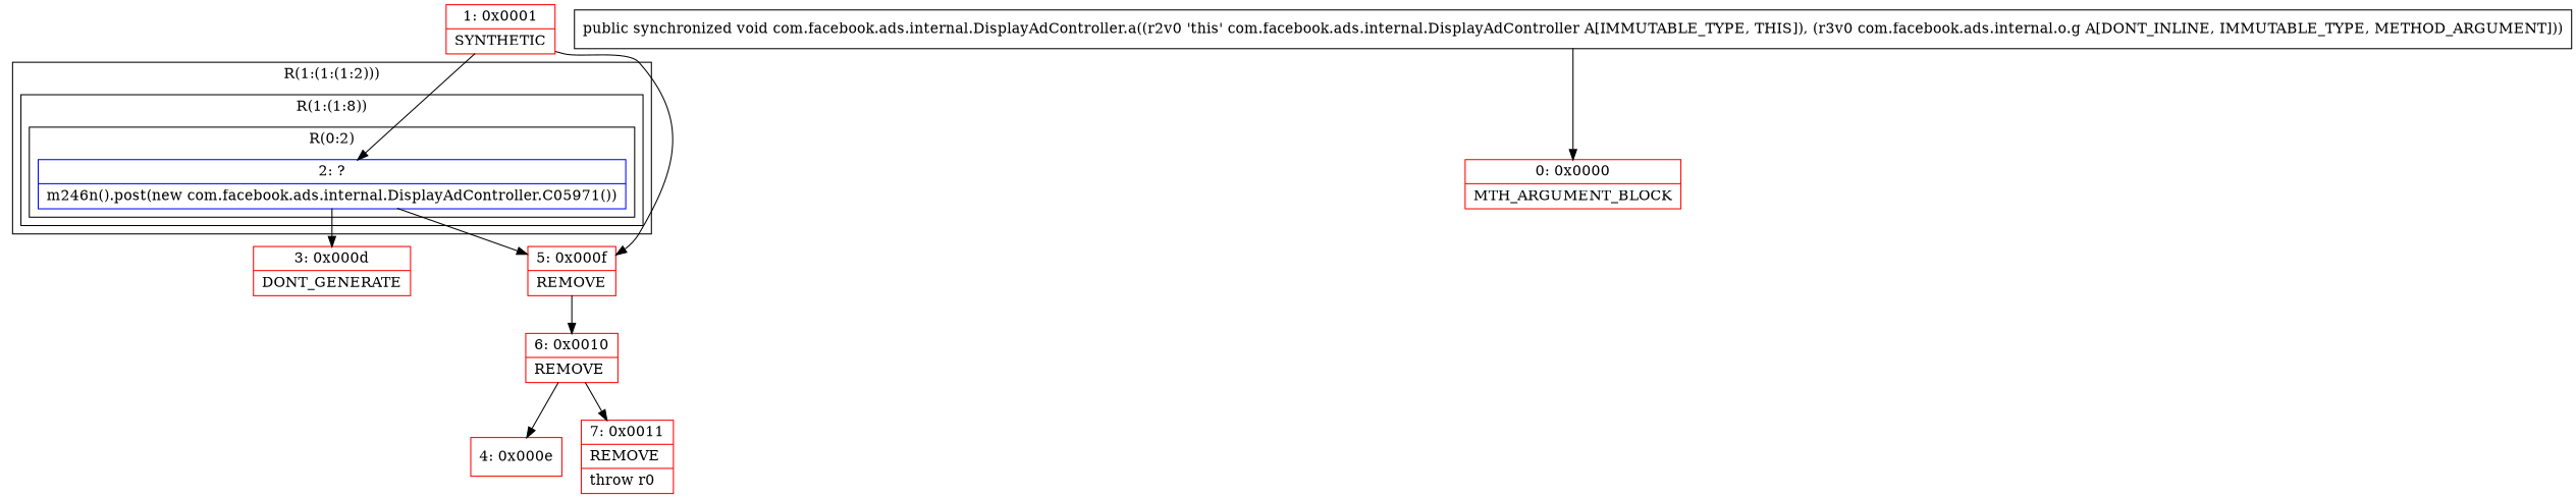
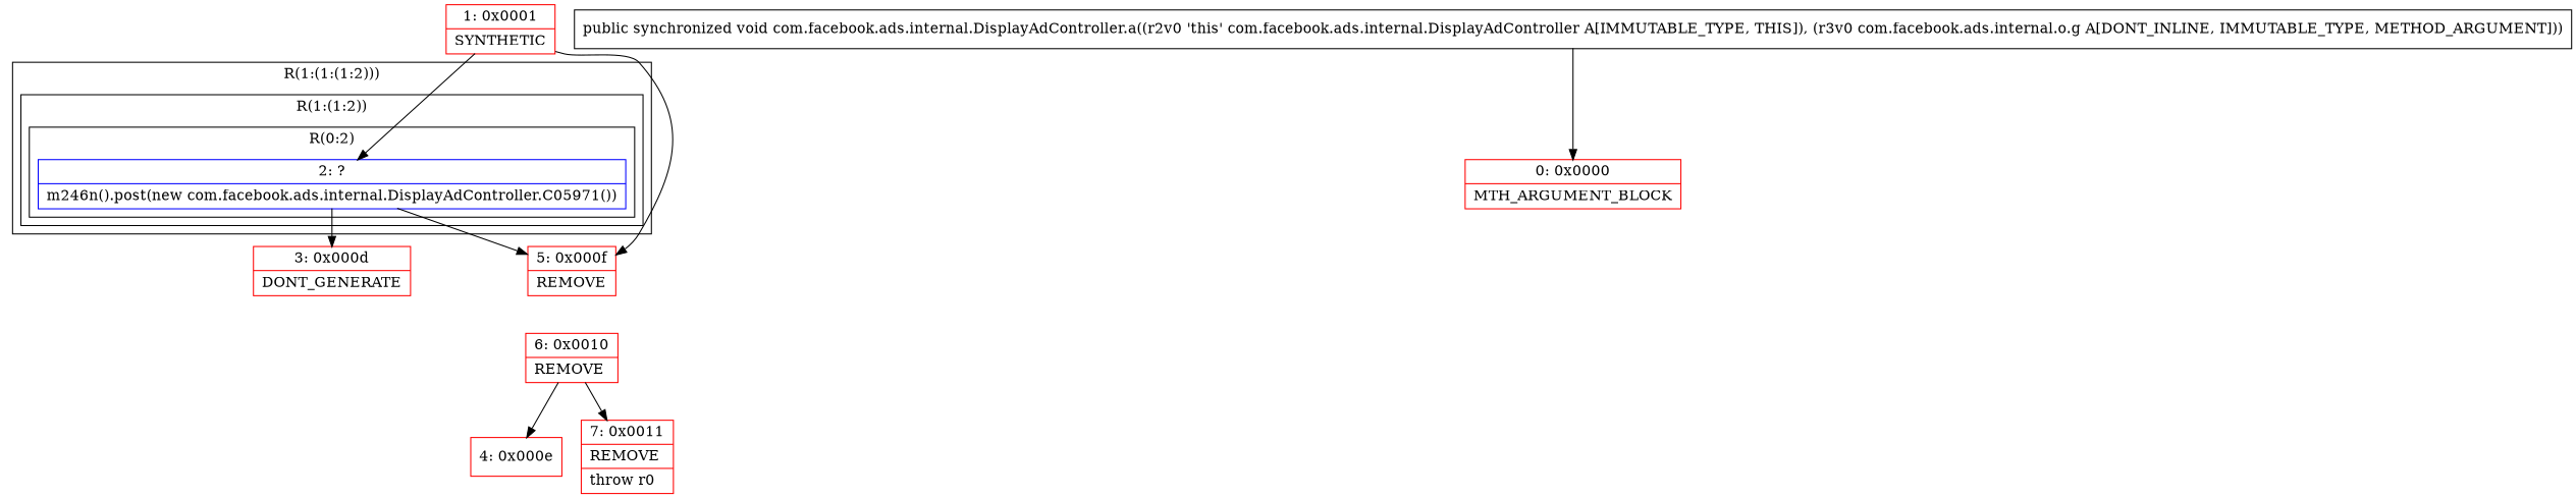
  digraph {
    node [color=red shape=record]
    n1 [color=blue label="{2\:\ ?|m246n().post(new com.facebook.ads.internal.DisplayAdController.C05971())\l}"]
    n2 [label="{3\:\ 0x000d|DONT_GENERATE\l}"]
    n3 [label="{5\:\ 0x000f|REMOVE\l}"]
    n4 [label="{6\:\ 0x0010|REMOVE\l}"]
    n5 [label="{0\:\ 0x0000|MTH_ARGUMENT_BLOCK\l}"]
    n6 [label="{1\:\ 0x0001|SYNTHETIC\l}"]
    n7 [label="{4\:\ 0x000e}"]
    n8 [label="{7\:\ 0x0011|REMOVE\l|throw r0\l}"]
    n9 [label="{public synchronized void com.facebook.ads.internal.DisplayAdController.a((r2v0 'this' com.facebook.ads.internal.DisplayAdController A[IMMUTABLE_TYPE, THIS]), (r3v0 com.facebook.ads.internal.o.g A[DONT_INLINE, IMMUTABLE_TYPE, METHOD_ARGUMENT])) }" color=""]
    subgraph cluster_1 {
      label="R(1:(1:(1:2)))"
      subgraph cluster_2 {
-       label="R(1:(1:8))"
+       label="R(1:(1:2))"
        subgraph cluster_3 {
          label="R(0:2)"
          n1
        }
      }
    }
    n1 -> n2
    n1 -> n3
-   n3 -> n4
    n4 -> n7
    n4 -> n8
    n6 -> n1
    n6 -> n3
    n9 -> n5
  }
